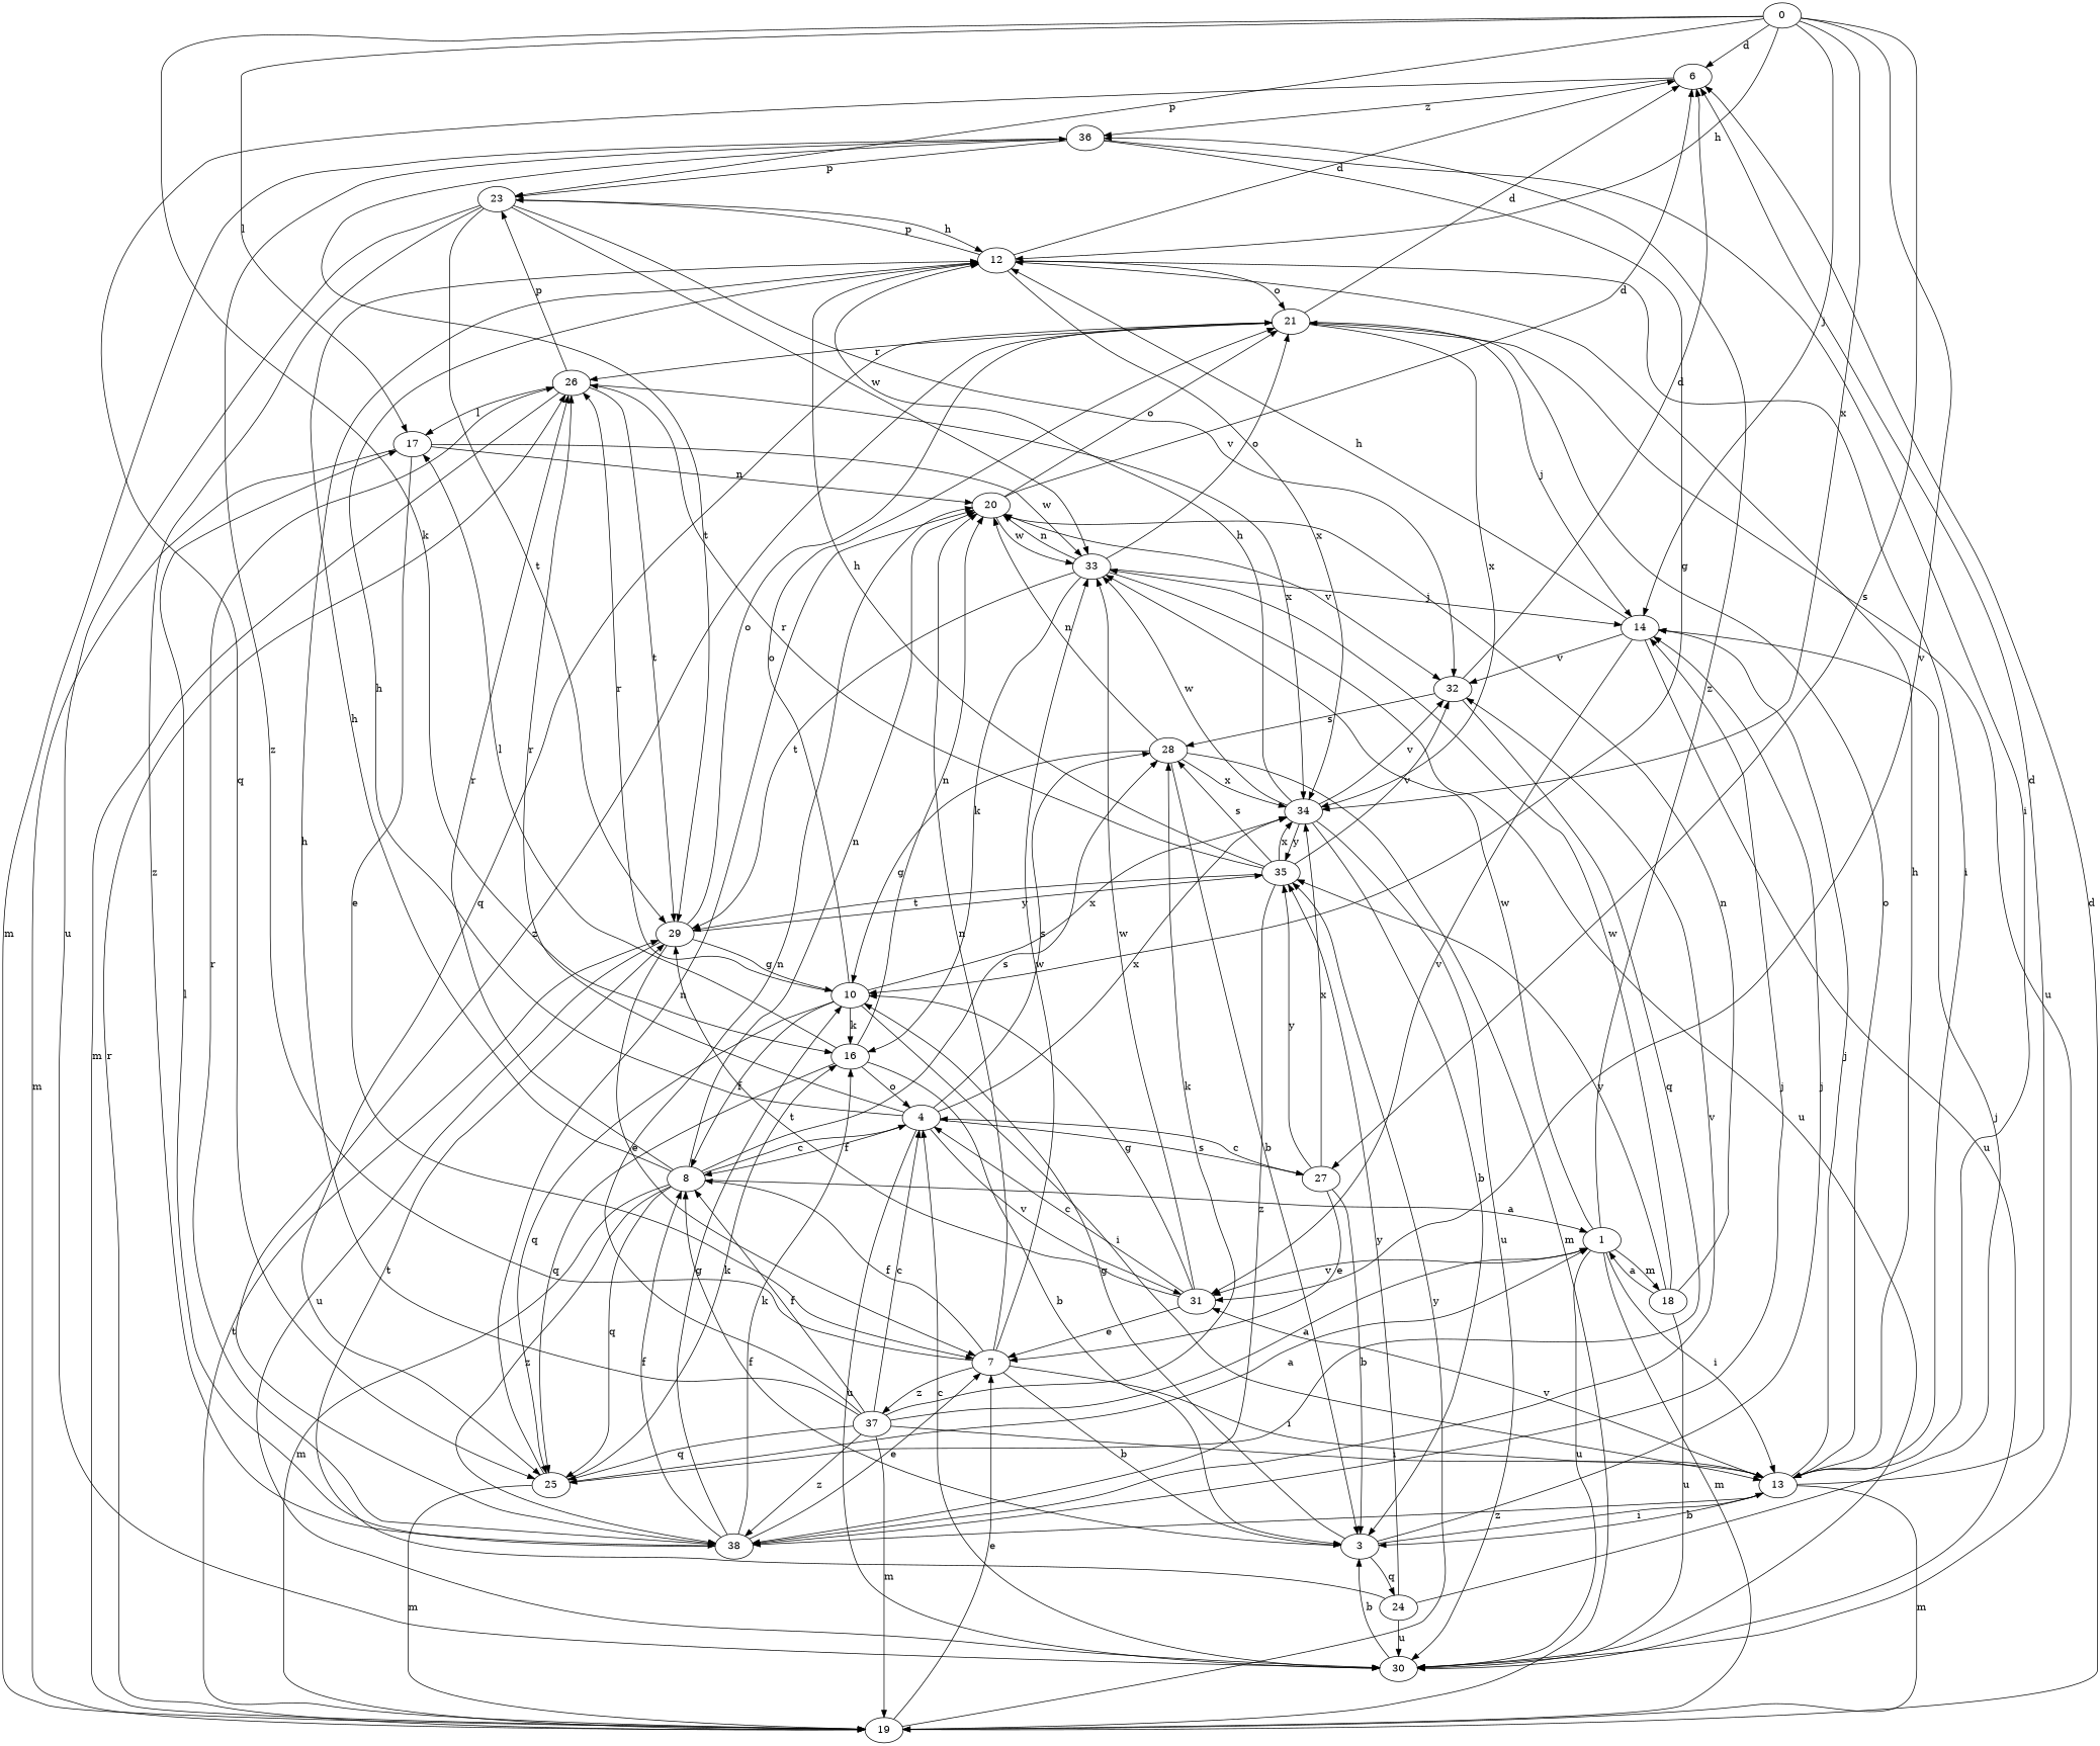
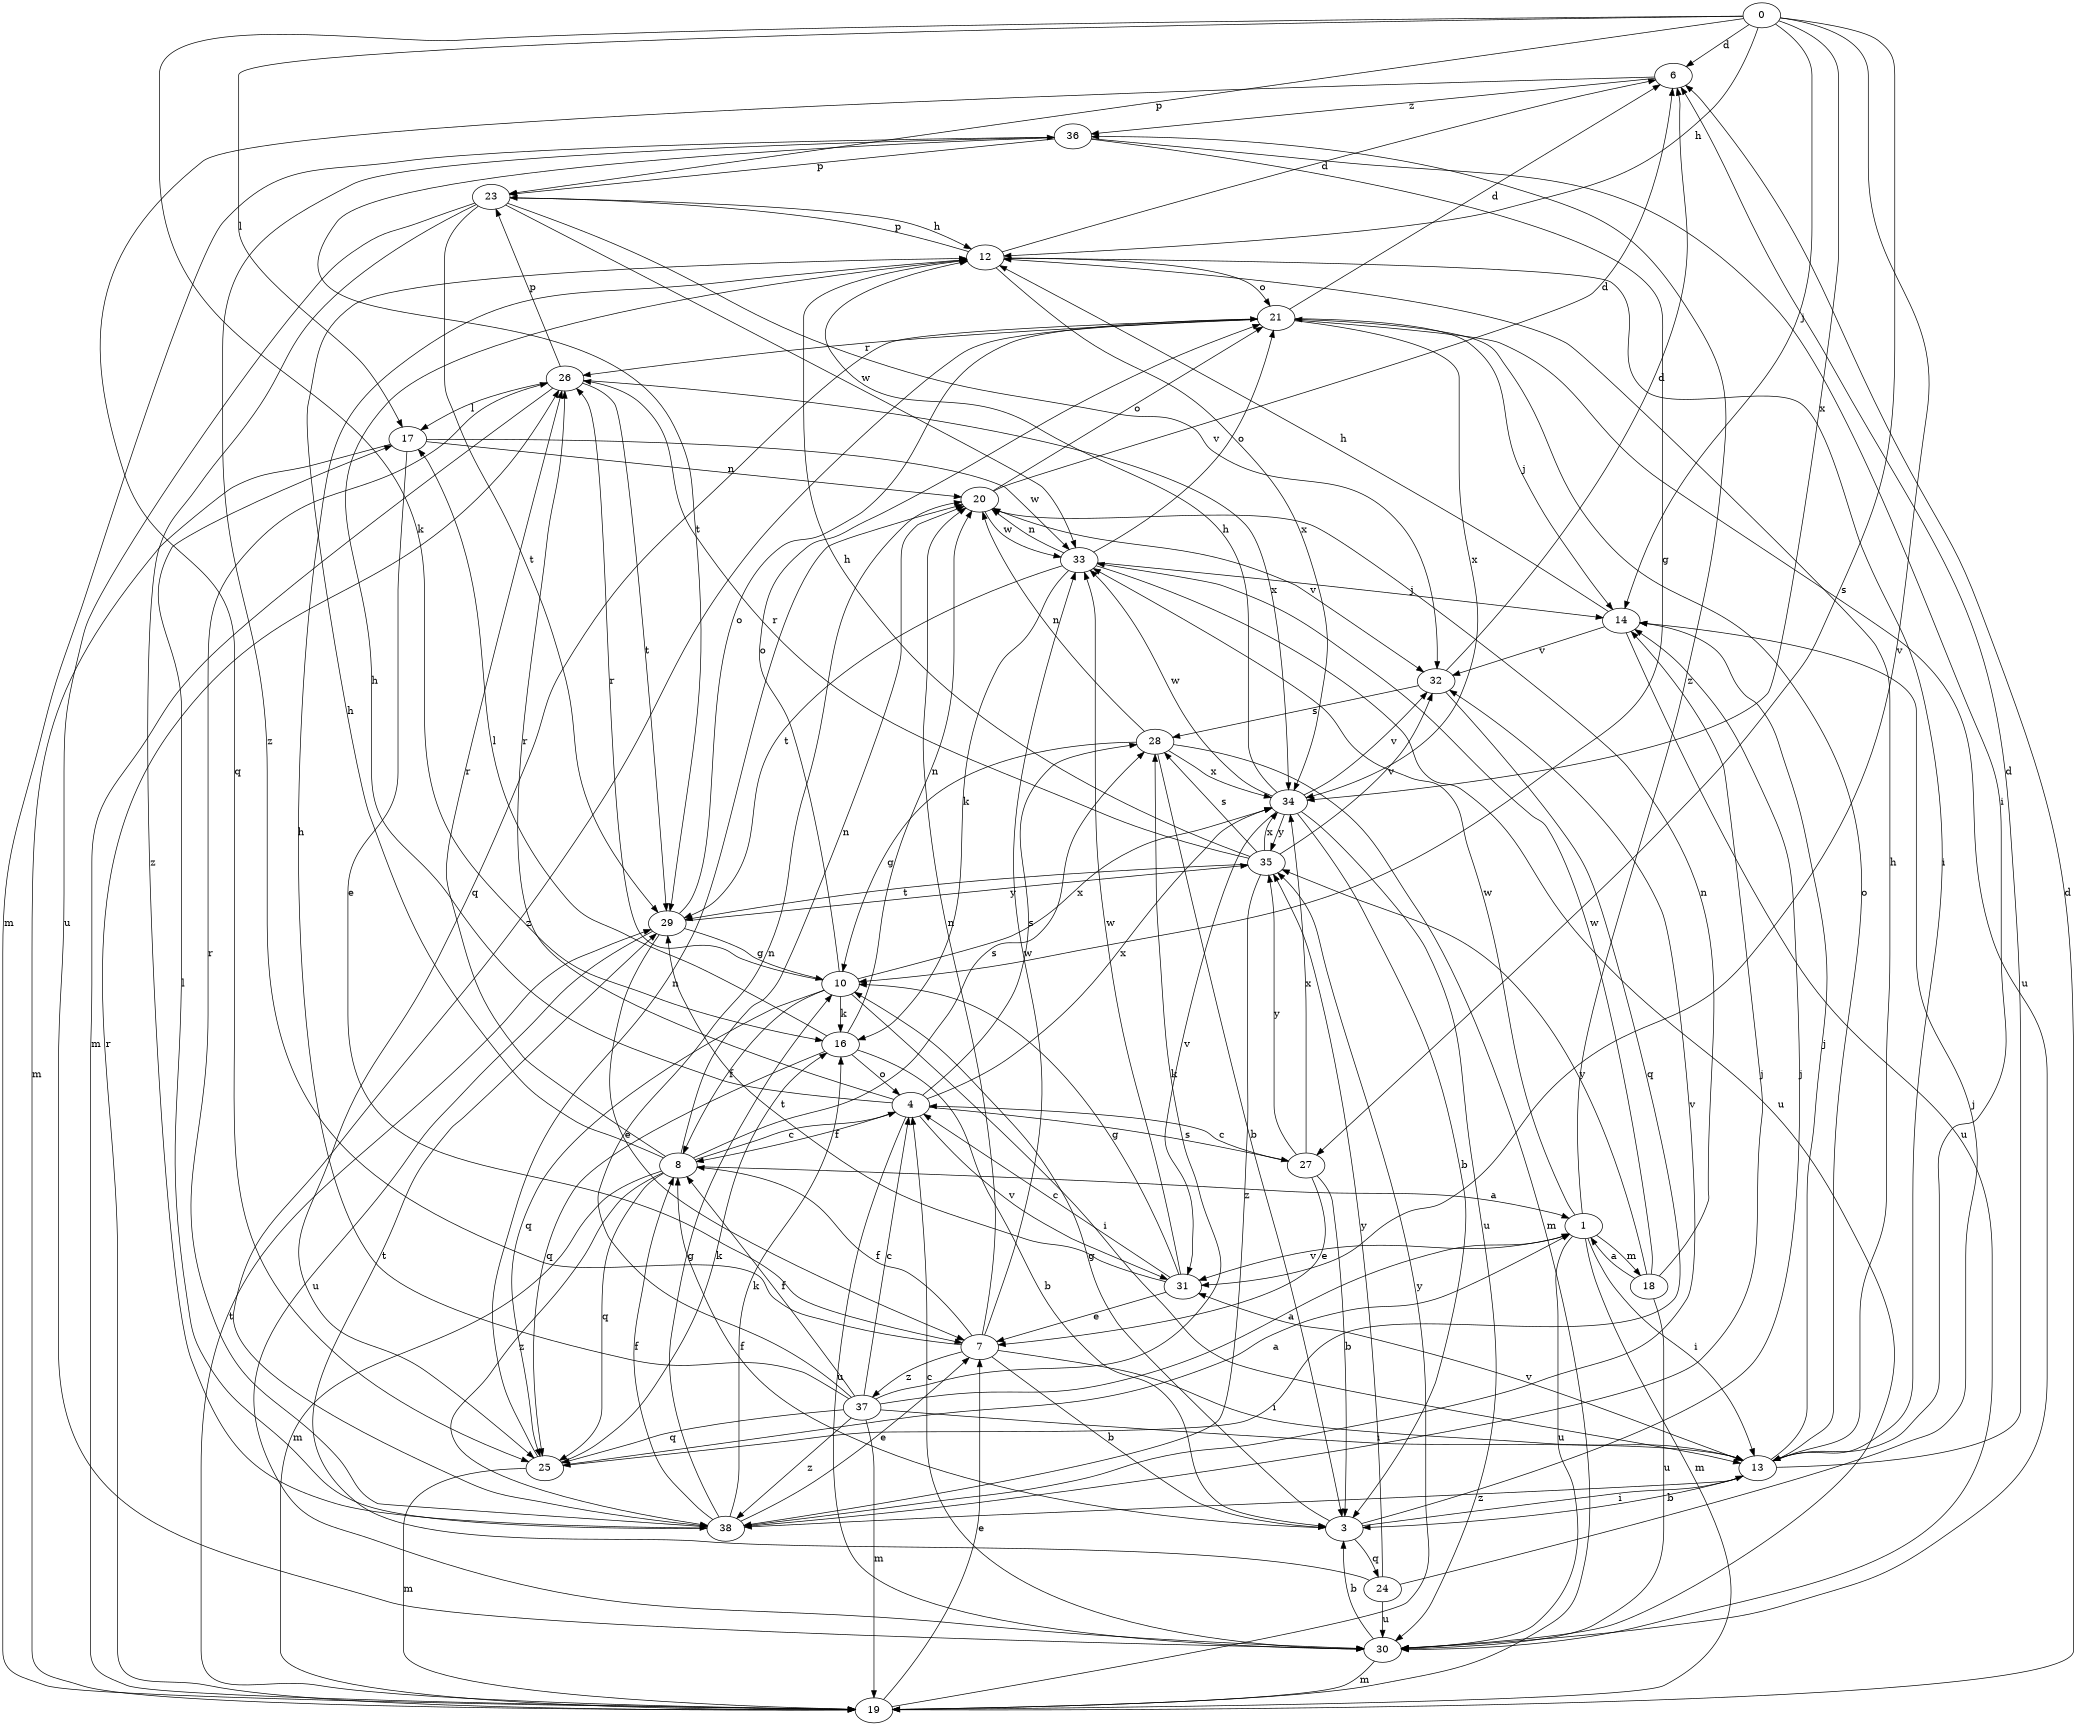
  strict digraph {
    0
    6
    12
    14
    16
    17
    23
    27
    31
    34
    36
    25
    13
    21
    30
    32
    3
    4
    20
    19
    33
    7
    38
    29
    35
    10
    1
    18
    26
    8
    24
    28
    37
    0 -> 6 [label=d]
    0 -> 12 [label=h]
    0 -> 14 [label=j]
    0 -> 16 [label=k]
    0 -> 17 [label=l]
    0 -> 23 [label=p]
    0 -> 27 [label=s]
    0 -> 31 [label=v]
    0 -> 34 [label=x]
    6 -> 36 [label=z]
    6 -> 25 [label=q]
    12 -> 6 [label=d]
    12 -> 23 [label=p]
    12 -> 34 [label=x]
    12 -> 13 [label=i]
    12 -> 21 [label=o]
    14 -> 12 [label=h]
-   14 -> 31 [label=v]
+   34 -> 31 [label=v]
    14 -> 30 [label=u]
    14 -> 32 [label=v]
    16 -> 17 [label=l]
    16 -> 25 [label=q]
    16 -> 3 [label=b]
    16 -> 4 [label=o]
    16 -> 20 [label=n]
    17 -> 20 [label=n]
    17 -> 19 [label=m]
    17 -> 33 [label=w]
    17 -> 7 [label=e]
    23 -> 12 [label=h]
    23 -> 30 [label=u]
    23 -> 32 [label=v]
    23 -> 33 [label=w]
    23 -> 38 [label=z]
    23 -> 29 [label=t]
    27 -> 34 [label=x]
    27 -> 3 [label=b]
    27 -> 4 [label=c]
    27 -> 7 [label=e]
    27 -> 35 [label=y]
    31 -> 4 [label=c]
    31 -> 33 [label=w]
    31 -> 7 [label=e]
    31 -> 29 [label=t]
    31 -> 10 [label=g]
    34 -> 12 [label=h]
    34 -> 30 [label=u]
    34 -> 32 [label=v]
    34 -> 3 [label=b]
    34 -> 33 [label=w]
    34 -> 35 [label=y]
    36 -> 23 [label=p]
    36 -> 13 [label=i]
    36 -> 19 [label=m]
    36 -> 29 [label=t]
    36 -> 10 [label=g]
    25 -> 16 [label=k]
    25 -> 20 [label=n]
    25 -> 19 [label=m]
    25 -> 1 [label=a]
    13 -> 6 [label=d]
    13 -> 12 [label=h]
    13 -> 14 [label=j]
    13 -> 31 [label=v]
    13 -> 21 [label=o]
    13 -> 3 [label=b]
    13 -> 38 [label=z]
    21 -> 6 [label=d]
    21 -> 14 [label=j]
    21 -> 34 [label=x]
    21 -> 25 [label=q]
    21 -> 30 [label=u]
    21 -> 38 [label=z]
    21 -> 26 [label=r]
    30 -> 3 [label=b]
    30 -> 4 [label=c]
-   13 -> 19 [label=m]
+   30 -> 19 [label=m]
    32 -> 6 [label=d]
    32 -> 25 [label=q]
    32 -> 28 [label=s]
    3 -> 14 [label=j]
    3 -> 13 [label=i]
    3 -> 10 [label=g]
    3 -> 8 [label=f]
    3 -> 24 [label=q]
    4 -> 12 [label=h]
    4 -> 27 [label=s]
    4 -> 31 [label=v]
    4 -> 34 [label=x]
    4 -> 30 [label=u]
    4 -> 26 [label=r]
    4 -> 8 [label=f]
    4 -> 28 [label=s]
    20 -> 6 [label=d]
    20 -> 21 [label=o]
    20 -> 32 [label=v]
    20 -> 33 [label=w]
    19 -> 6 [label=d]
    19 -> 7 [label=e]
    19 -> 29 [label=t]
    19 -> 35 [label=y]
    19 -> 26 [label=r]
    33 -> 14 [label=j]
    33 -> 16 [label=k]
    33 -> 21 [label=o]
    33 -> 30 [label=u]
    33 -> 20 [label=n]
    33 -> 29 [label=t]
    7 -> 36 [label=z]
    7 -> 13 [label=i]
    7 -> 3 [label=b]
    7 -> 20 [label=n]
    7 -> 33 [label=w]
    7 -> 8 [label=f]
    7 -> 37 [label=z]
    38 -> 14 [label=j]
    38 -> 16 [label=k]
    38 -> 17 [label=l]
    38 -> 32 [label=v]
    38 -> 7 [label=e]
    38 -> 10 [label=g]
    38 -> 26 [label=r]
    38 -> 8 [label=f]
    29 -> 21 [label=o]
    29 -> 30 [label=u]
    29 -> 7 [label=e]
    29 -> 35 [label=y]
    29 -> 10 [label=g]
    35 -> 12 [label=h]
    35 -> 34 [label=x]
    35 -> 32 [label=v]
    35 -> 38 [label=z]
    35 -> 29 [label=t]
    35 -> 26 [label=r]
    35 -> 28 [label=s]
    10 -> 16 [label=k]
    10 -> 34 [label=x]
    10 -> 25 [label=q]
    10 -> 13 [label=i]
    10 -> 21 [label=o]
    10 -> 26 [label=r]
    10 -> 8 [label=f]
    1 -> 31 [label=v]
    1 -> 36 [label=z]
    1 -> 13 [label=i]
    1 -> 30 [label=u]
    1 -> 19 [label=m]
    1 -> 33 [label=w]
    1 -> 18 [label=m]
    18 -> 30 [label=u]
    18 -> 20 [label=n]
    18 -> 33 [label=w]
    18 -> 35 [label=y]
    18 -> 1 [label=a]
    26 -> 17 [label=l]
    26 -> 23 [label=p]
    26 -> 34 [label=x]
    26 -> 19 [label=m]
    26 -> 29 [label=t]
    8 -> 12 [label=h]
    8 -> 25 [label=q]
    8 -> 4 [label=c]
    8 -> 20 [label=n]
    8 -> 19 [label=m]
    8 -> 38 [label=z]
    8 -> 1 [label=a]
    8 -> 26 [label=r]
    8 -> 28 [label=s]
    24 -> 14 [label=j]
    24 -> 30 [label=u]
    24 -> 29 [label=t]
    24 -> 35 [label=y]
    28 -> 34 [label=x]
    28 -> 3 [label=b]
    28 -> 20 [label=n]
    28 -> 19 [label=m]
    28 -> 10 [label=g]
    37 -> 12 [label=h]
    37 -> 25 [label=q]
    37 -> 13 [label=i]
    37 -> 4 [label=c]
    37 -> 20 [label=n]
    37 -> 19 [label=m]
    37 -> 38 [label=z]
    37 -> 1 [label=a]
    37 -> 8 [label=f]
    37 -> 28 [label=k]
  }
